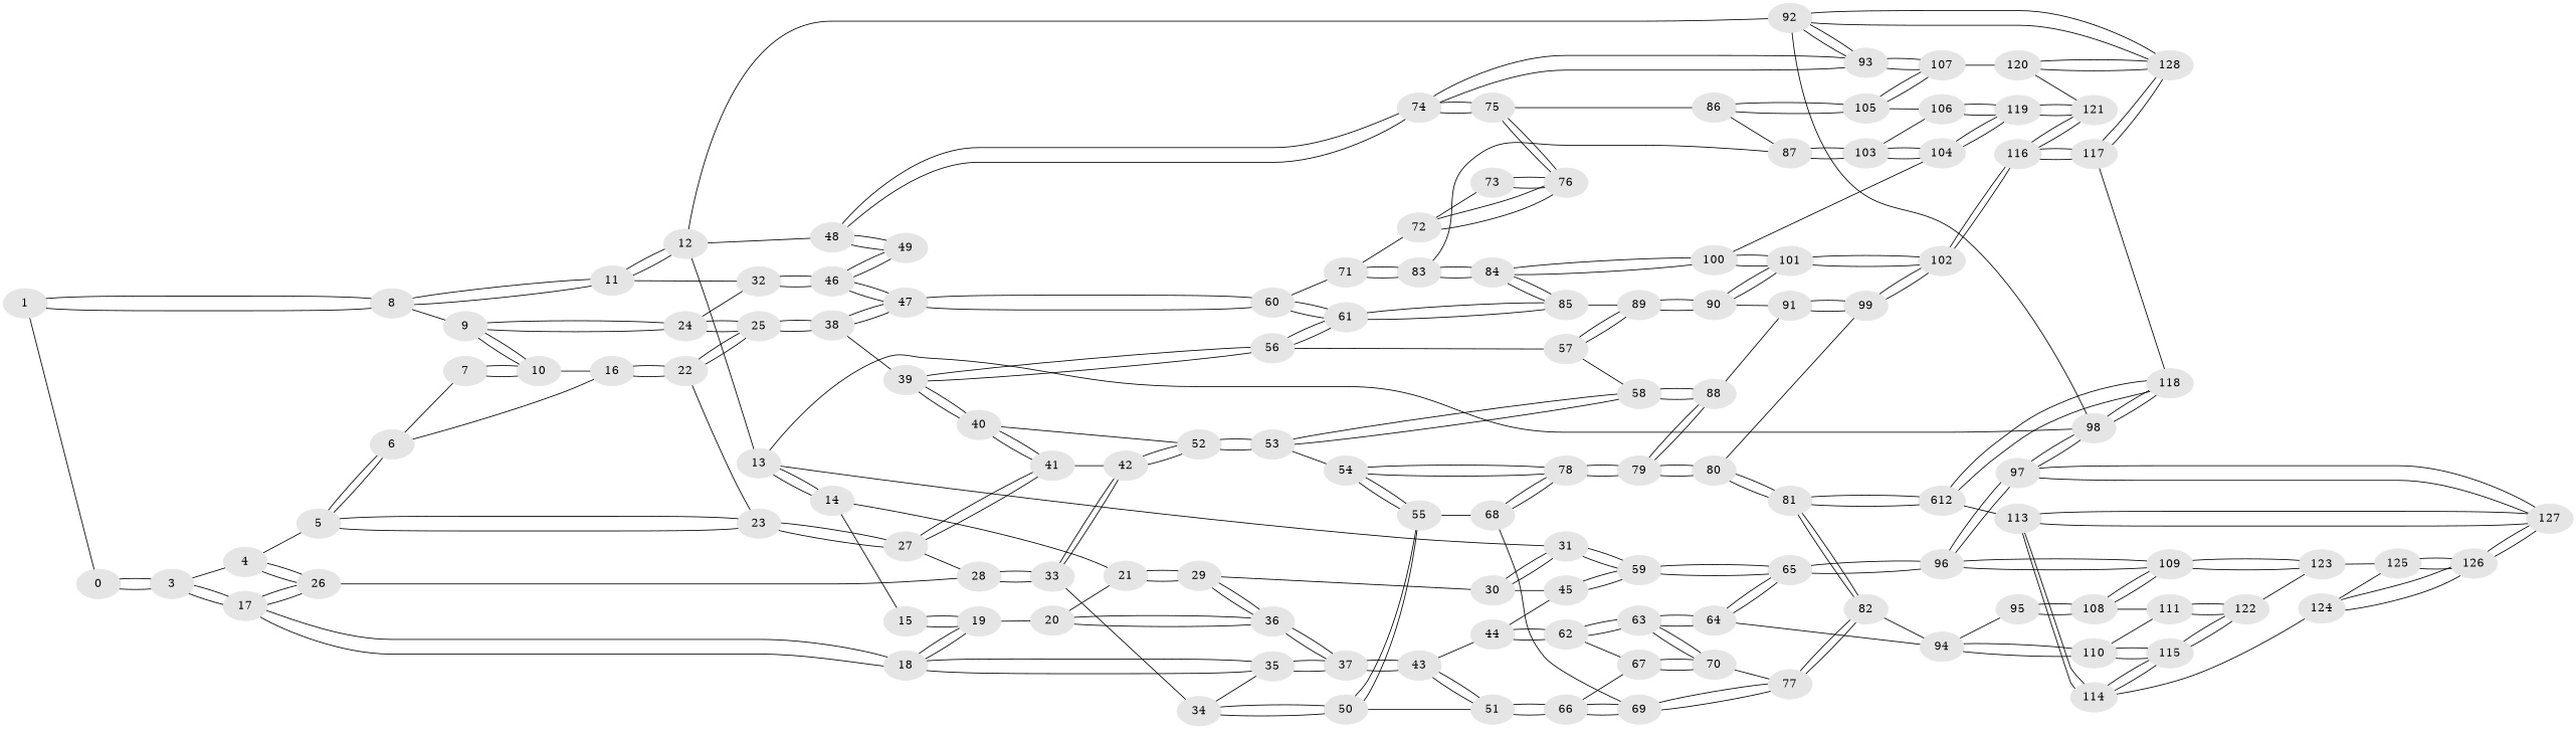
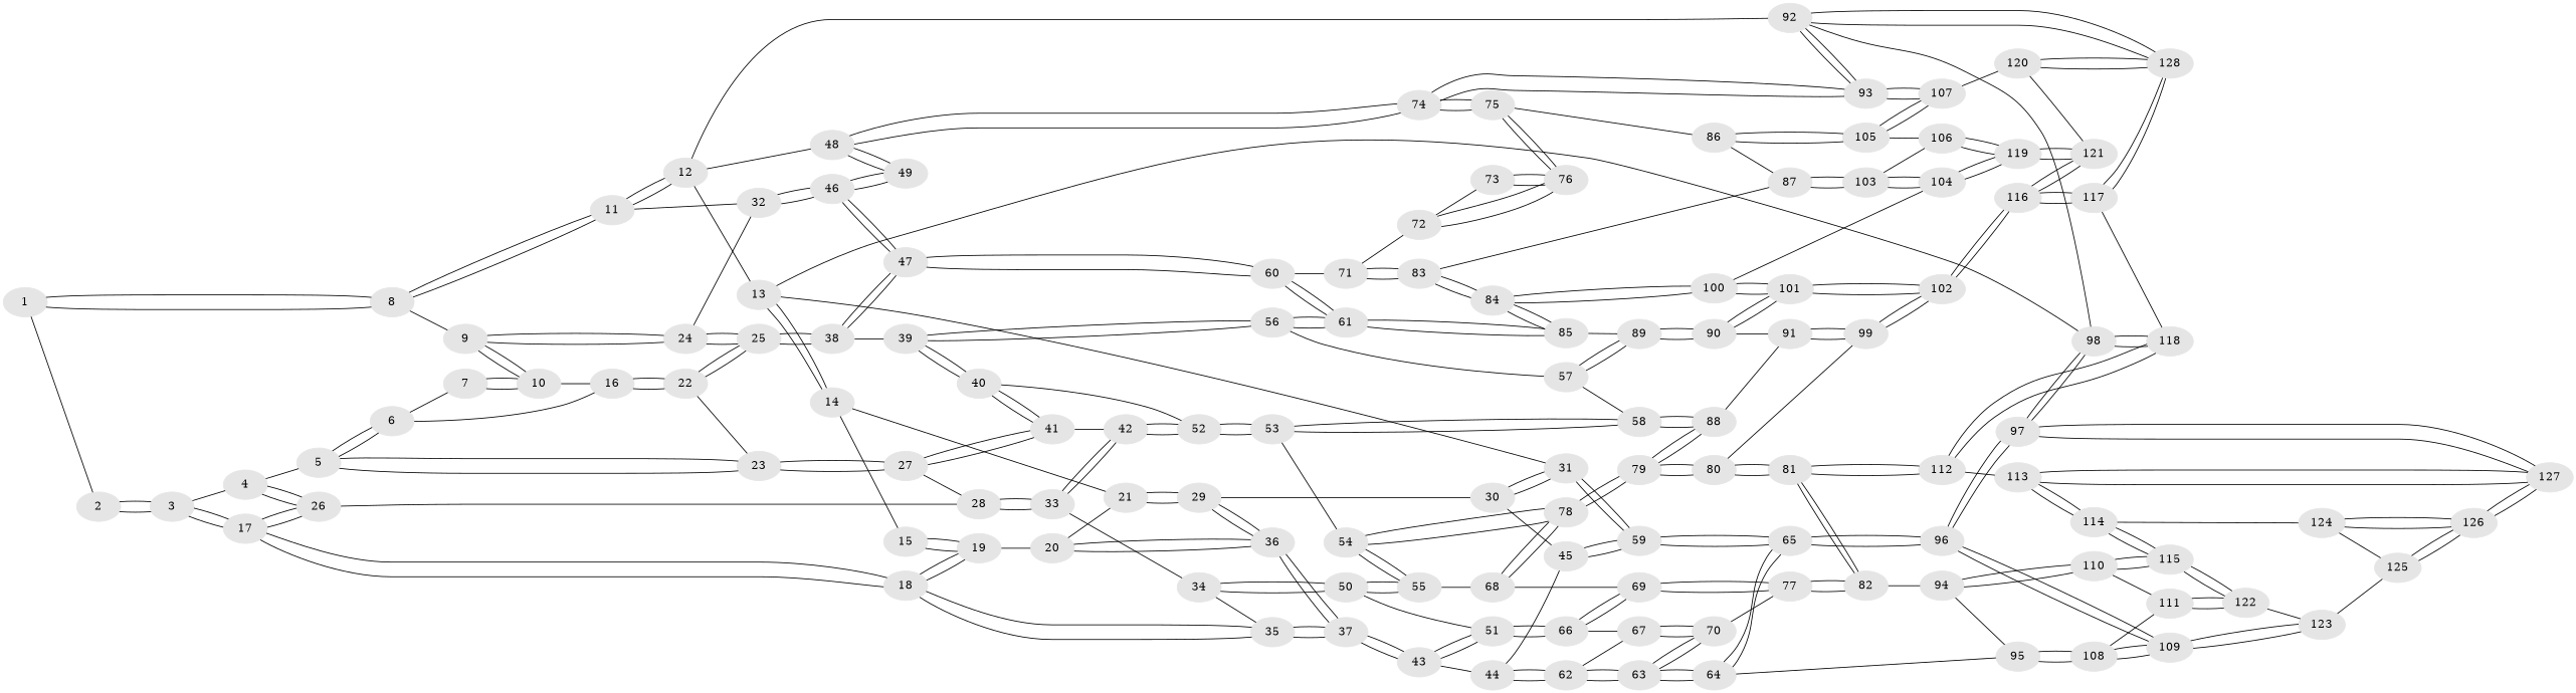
  graph {
    rankdir=LR
    node [color=gray90 style=filled]
    1
-   2 [label=0]
+   2
    8
    3
    9
    11
    4
    17
    15
    19
    5
    26
    18
    6
    23
    28
    7
    16
    27
    10
    22
    24
    12
    32
    25
    13
    48
    92
    46
    14
    31
    98
    49
    74
    93
    128
    21
    59
    118
    29
    20
    35
    37
    36
    30
    38
    41
    39
    47
    33
    42
    34
    45
    65
    50
    52
    51
    55
    43
    44
    40
    56
    60
    57
    61
    53
    62
    66
    63
    67
    71
    75
    68
    69
    54
    58
    78
    88
    79
    89
    85
    90
    91
    96
    72
    83
    64
    70
    95
    77
    108
    97
    109
    82
    73
    76
    84
    87
    86
    107
    105
    94
    80
    81
    99
-   112 [label=612]
+   112
    102
    113
    110
    100
    103
    101
    104
    106
    120
    111
    115
    127
    123
    116
    119
    117
    121
    122
    125
    114
    124
    126
    1 -- 2
    1 -- 8
    1 -- 8
    2 -- 3
    2 -- 3
    8 -- 9
    8 -- 11
    8 -- 11
    3 -- 4
    3 -- 17
    3 -- 17
    9 -- 10
    9 -- 10
    9 -- 24
    9 -- 24
    11 -- 12
    11 -- 12
    11 -- 32
    4 -- 5
    4 -- 26
    4 -- 26
    17 -- 26
    17 -- 26
    17 -- 18
    17 -- 18
    15 -- 19
    15 -- 19
    19 -- 20
    5 -- 6
    5 -- 6
    5 -- 23
    5 -- 23
    26 -- 28
    18 -- 19
    18 -- 19
    18 -- 35
    18 -- 35
    6 -- 7
    6 -- 16
    23 -- 27
    23 -- 27
    28 -- 33
    28 -- 33
    7 -- 10
    7 -- 10
    16 -- 22
    16 -- 22
    27 -- 28
    27 -- 41
    27 -- 41
    10 -- 16
    22 -- 23
    22 -- 25
    22 -- 25
    24 -- 32
    24 -- 25
    24 -- 25
    12 -- 13
    12 -- 48
    12 -- 92
    32 -- 46
    32 -- 46
    25 -- 38
    25 -- 38
    13 -- 14
    13 -- 14
    13 -- 31
    13 -- 98
    48 -- 49
    48 -- 49
    48 -- 74
    48 -- 74
    92 -- 98
    92 -- 93
    92 -- 93
    92 -- 128
    92 -- 128
    46 -- 49
    46 -- 49
    46 -- 47
    46 -- 47
    14 -- 15
    14 -- 21
    31 -- 59
    31 -- 59
    98 -- 118
    98 -- 118
    74 -- 93
    74 -- 93
    74 -- 75
    74 -- 75
    93 -- 107
    93 -- 107
    21 -- 29
    21 -- 29
    59 -- 65
    59 -- 65
    29 -- 36
    29 -- 36
    29 -- 30
    20 -- 21
    20 -- 36
    20 -- 36
    35 -- 37
    35 -- 37
    37 -- 43
    37 -- 43
    36 -- 37
    36 -- 37
    30 -- 31
    30 -- 31
    30 -- 45
    38 -- 39
    38 -- 47
    38 -- 47
    41 -- 42
    39 -- 40
    39 -- 40
    39 -- 56
    39 -- 56
    47 -- 60
    47 -- 60
    33 -- 42
    33 -- 42
    33 -- 34
    42 -- 52
    42 -- 52
    34 -- 35
    34 -- 50
    34 -- 50
    45 -- 59
    45 -- 59
    65 -- 96
    65 -- 96
    50 -- 51
    50 -- 55
    50 -- 55
    52 -- 53
    52 -- 53
    51 -- 66
    51 -- 66
    55 -- 68
    43 -- 51
    43 -- 51
    43 -- 44
    44 -- 45
    44 -- 62
    44 -- 62
    40 -- 41
    40 -- 41
    40 -- 52
    56 -- 57
    56 -- 61
    56 -- 61
    60 -- 61
    60 -- 61
    60 -- 71
    57 -- 58
    57 -- 89
    57 -- 89
    61 -- 85
    61 -- 85
    53 -- 54
    53 -- 58
    53 -- 58
    62 -- 63
    62 -- 63
    62 -- 67
    66 -- 67
    66 -- 69
    66 -- 69
    63 -- 64
    63 -- 64
    63 -- 70
    63 -- 70
    67 -- 70
    67 -- 70
    71 -- 72
    71 -- 83
    71 -- 83
    75 -- 76
    75 -- 76
    75 -- 86
    68 -- 69
    68 -- 78
    68 -- 78
    69 -- 77
    69 -- 77
    54 -- 55
    54 -- 55
    54 -- 78
    54 -- 78
    58 -- 88
    58 -- 88
    78 -- 79
    78 -- 79
    88 -- 91
    79 -- 88
    79 -- 88
    79 -- 80
    79 -- 80
    89 -- 90
    89 -- 90
    85 -- 89
    90 -- 91
    90 -- 101
    90 -- 101
    91 -- 99
    91 -- 99
    96 -- 97
    96 -- 97
    96 -- 109
    96 -- 109
    72 -- 73
    72 -- 76
    72 -- 76
    83 -- 84
    83 -- 84
    83 -- 87
    64 -- 65
    64 -- 65
-   64 -- 94
+   64 -- 95
    70 -- 77
    95 -- 108
    95 -- 108
    77 -- 82
    77 -- 82
    108 -- 109
    108 -- 109
    108 -- 111
    97 -- 98
    97 -- 98
    97 -- 127
    97 -- 127
    109 -- 123
    109 -- 123
    82 -- 94
    73 -- 76
    73 -- 76
    84 -- 85
    84 -- 85
    84 -- 100
    84 -- 100
    87 -- 103
    87 -- 103
    86 -- 87
    86 -- 105
    86 -- 105
    107 -- 120
    105 -- 107
    105 -- 107
    105 -- 106
    94 -- 95
    94 -- 110
    94 -- 110
    80 -- 81
    80 -- 81
    80 -- 99
    81 -- 82
    81 -- 82
    81 -- 112
    81 -- 112
    99 -- 102
    99 -- 102
    112 -- 118
    112 -- 118
    112 -- 113
    102 -- 116
    102 -- 116
    113 -- 127
    113 -- 127
    113 -- 114
    113 -- 114
    110 -- 111
    110 -- 115
    110 -- 115
    100 -- 101
    100 -- 101
    100 -- 104
    103 -- 104
    103 -- 104
    103 -- 106
    101 -- 102
    101 -- 102
    104 -- 119
    104 -- 119
    106 -- 119
    106 -- 119
    120 -- 128
    120 -- 128
    120 -- 121
    111 -- 122
    111 -- 122
    115 -- 122
    115 -- 122
    123 -- 125
    116 -- 117
    116 -- 117
    116 -- 121
    116 -- 121
    119 -- 121
    119 -- 121
    117 -- 128
    117 -- 128
    117 -- 118
    122 -- 123
    125 -- 126
    125 -- 126
    114 -- 115
    114 -- 115
    114 -- 124
    124 -- 125
    124 -- 126
    124 -- 126
    126 -- 127
    126 -- 127
  }
